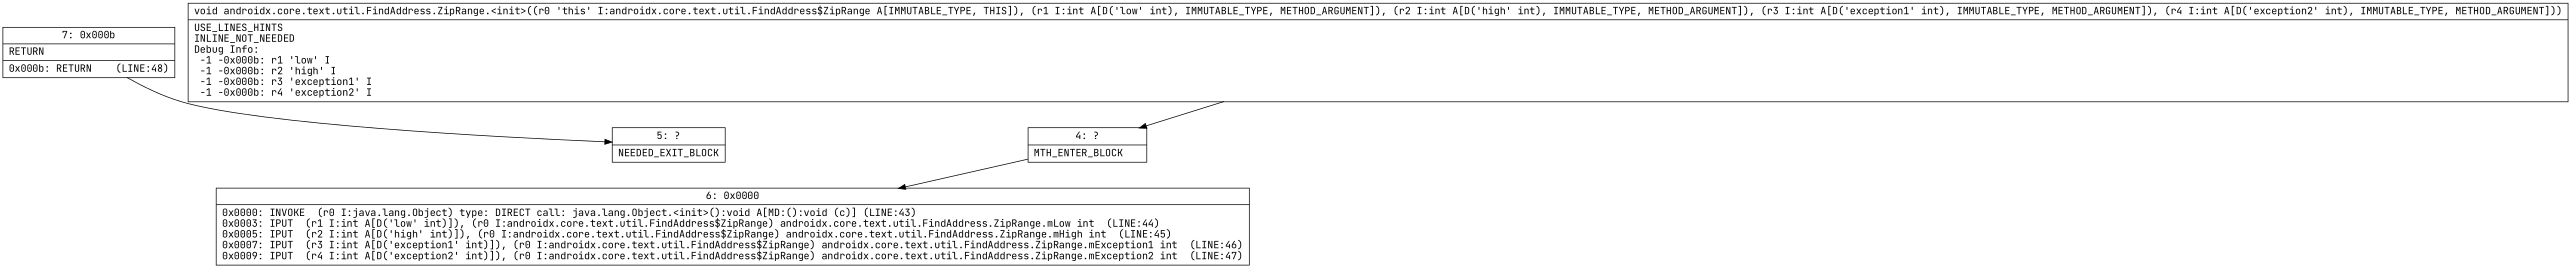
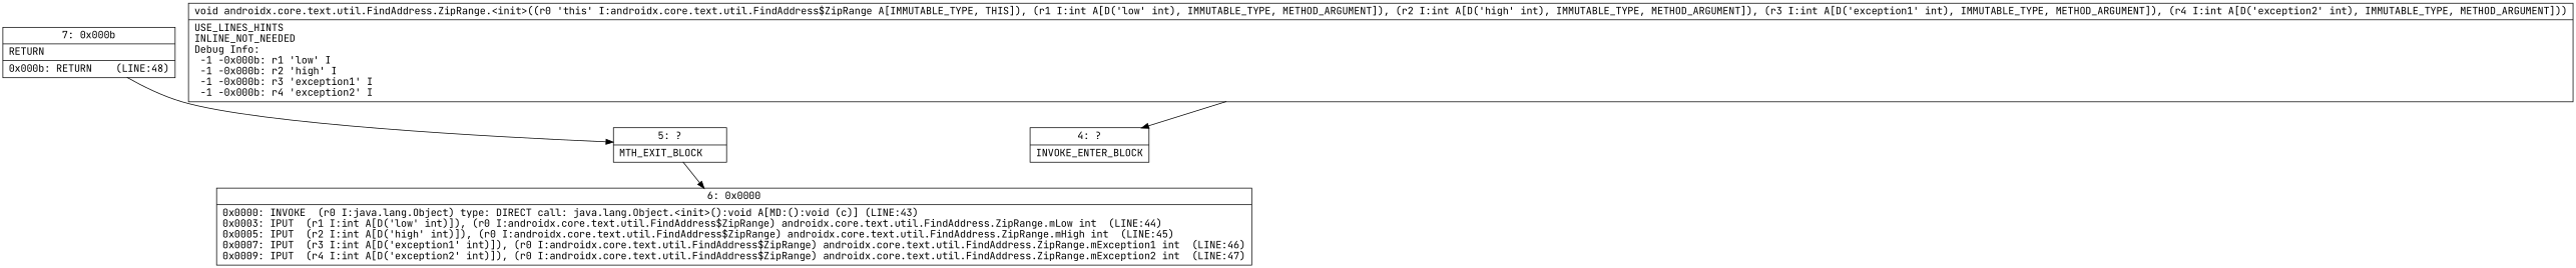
  digraph {
    fontname="JetBrains Mono"
    node [fontname="JetBrains Mono" shape=record]
    edge [fontname="JetBrains Mono"]
-   n1 [label="{4\:\ ?|MTH_ENTER_BLOCK\l}"]
+   n1 [label="{4\:\ ?|INVOKE_ENTER_BLOCK\l}"]
    n2 [label="{6\:\ 0x0000|0x0000: INVOKE  (r0 I:java.lang.Object) type: DIRECT call: java.lang.Object.\<init\>():void A[MD:():void (c)] (LINE:43)\l0x0003: IPUT  (r1 I:int A[D('low' int)]), (r0 I:androidx.core.text.util.FindAddress$ZipRange) androidx.core.text.util.FindAddress.ZipRange.mLow int  (LINE:44)\l0x0005: IPUT  (r2 I:int A[D('high' int)]), (r0 I:androidx.core.text.util.FindAddress$ZipRange) androidx.core.text.util.FindAddress.ZipRange.mHigh int  (LINE:45)\l0x0007: IPUT  (r3 I:int A[D('exception1' int)]), (r0 I:androidx.core.text.util.FindAddress$ZipRange) androidx.core.text.util.FindAddress.ZipRange.mException1 int  (LINE:46)\l0x0009: IPUT  (r4 I:int A[D('exception2' int)]), (r0 I:androidx.core.text.util.FindAddress$ZipRange) androidx.core.text.util.FindAddress.ZipRange.mException2 int  (LINE:47)\l}"]
    n3 [label="{7\:\ 0x000b|RETURN\l|0x000b: RETURN    (LINE:48)\l}"]
-   n4 [label="{5\:\ ?|NEEDED_EXIT_BLOCK\l}"]
+   n4 [label="{5\:\ ?|MTH_EXIT_BLOCK\l}"]
    n5 [label="{void androidx.core.text.util.FindAddress.ZipRange.\<init\>((r0 'this' I:androidx.core.text.util.FindAddress$ZipRange A[IMMUTABLE_TYPE, THIS]), (r1 I:int A[D('low' int), IMMUTABLE_TYPE, METHOD_ARGUMENT]), (r2 I:int A[D('high' int), IMMUTABLE_TYPE, METHOD_ARGUMENT]), (r3 I:int A[D('exception1' int), IMMUTABLE_TYPE, METHOD_ARGUMENT]), (r4 I:int A[D('exception2' int), IMMUTABLE_TYPE, METHOD_ARGUMENT]))  | USE_LINES_HINTS\lINLINE_NOT_NEEDED\lDebug Info:\l  \-1 \-0x000b: r1 'low' I\l  \-1 \-0x000b: r2 'high' I\l  \-1 \-0x000b: r3 'exception1' I\l  \-1 \-0x000b: r4 'exception2' I\l}"]
-   n1 -> n2
+   n4 -> n2
    n3 -> n4
    n5 -> n1
  }
